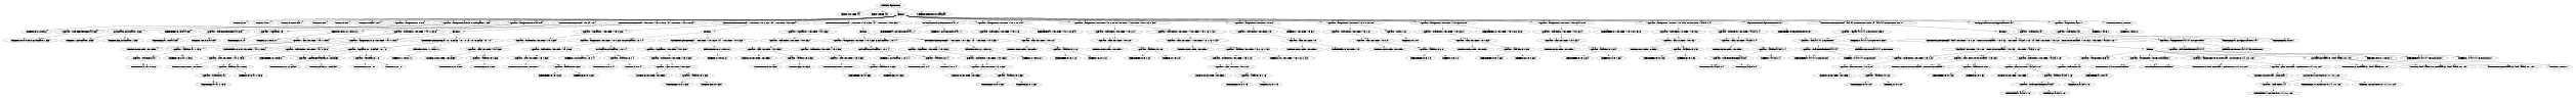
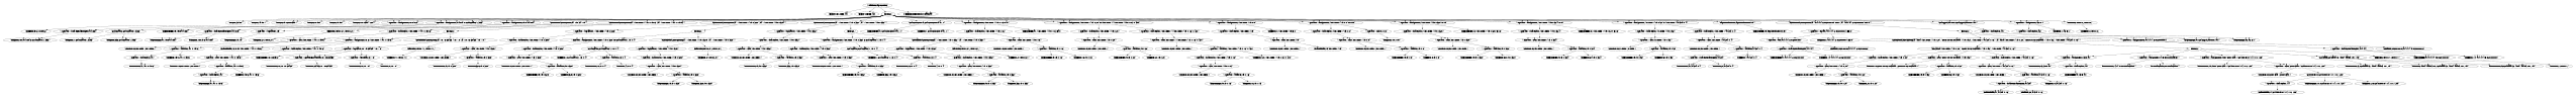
  digraph {
    n1 [label="(METHOD,tftp_connect)"]
    n2 [label="(PARAM,_DWORD *a1)"]
    n3 [label="(PARAM,_BYTE *a2)"]
    n4 [label="(BLOCK,,)"]
    n5 [label="(METHOD_RETURN,int __fastcall)"]
    n6 [label="(LOCAL,v3: int)"]
    n7 [label="(LOCAL,v4: int *)"]
    n8 [label="(LOCAL,v5: const char *)"]
    n9 [label="(LOCAL,v8: int)"]
    n10 [label="(LOCAL,v9: int)"]
    n11 [label="(LOCAL,v10: char [ 128 ])"]
    n12 [label="(<operator>.assignment,v8 = 512)"]
    n13 [label="(<operator>.assignment,a1[188] = Curl_ccalloc(1, 336))"]
    n14 [label="(<operator>.assignment,v9 = a1[188])"]
    n15 [label="(CONTROL_STRUCTURE,if ( !v9 ),if ( !v9 ))"]
    n16 [label="(CONTROL_STRUCTURE,if ( *(_DWORD *)(*a1 + 1576) ),if ( *(_DWORD *)(*a1 + 1576) ))"]
    n17 [label="(CONTROL_STRUCTURE,if ( !*(_DWORD *)(v9 + 328) ),if ( !*(_DWORD *)(v9 + 328) ))"]
    n18 [label="(CONTROL_STRUCTURE,if ( !*(_DWORD *)(v9 + 332) ),if ( !*(_DWORD *)(v9 + 332) ))"]
    n19 [label="(Curl_conncontrol,Curl_conncontrol(a1, 1))"]
    n20 [label="(<operator>.assignment,*(_DWORD *)(v9 + 16) = a1)"]
    n21 [label="(<operator>.assignment,*(_DWORD *)(v9 + 20) = *(_DWORD *)(*(_DWORD *)(v9 + 16) + 420))"]
    n22 [label="(<operator>.assignment,*(_DWORD *)v9 = 0)"]
    n23 [label="(<operator>.assignment,*(_DWORD *)(v9 + 8) = -100)"]
    n24 [label="(<operator>.assignment,*(_DWORD *)(v9 + 320) = v8)"]
    n25 [label="(<operator>.assignment,*(_DWORD *)(v9 + 324) = v8)"]
    n26 [label="(<operator>.assignment,*(_WORD *)(v9 + 52) = *(_DWORD *)(a1[20] + 4))"]
    n27 [label="(tftp_set_timeouts,tftp_set_timeouts(v9))"]
    n28 [label="(CONTROL_STRUCTURE,if ( (a1[147] & 0x2000000) == 0 ),if ( (a1[147] & 0x2000000) == 0 ))"]
    n29 [label="(Curl_pgrsStartNow,Curl_pgrsStartNow(*a1))"]
    n30 [label="(<operator>.assignment,*a2 = 1)"]
    n31 [label="(RETURN,return 0;,return 0;)"]
    n32 [label="(LITERAL,512,v8 = 512)"]
    n33 [label="(<operator>.indirectIndexAccess,a1[188])"]
    n34 [label="(Curl_ccalloc,Curl_ccalloc(1, 336))"]
    n35 [label="(IDENTIFIER,v9,v9 = a1[188])"]
    n36 [label="(<operator>.indirectIndexAccess,a1[188])"]
    n37 [label="(<operator>.logicalNot,!v9)"]
    n38 [label="(RETURN,return 27;,return 27;)"]
    n39 [label="(<operator>.indirection,*(_DWORD *)(*a1 + 1576))"]
    n40 [label="(BLOCK,,)"]
    n41 [label="(<operator>.logicalNot,!*(_DWORD *)(v9 + 328))"]
    n42 [label="(BLOCK,,)"]
    n43 [label="(<operator>.logicalNot,!*(_DWORD *)(v9 + 332))"]
    n44 [label="(BLOCK,,)"]
    n45 [label="(IDENTIFIER,a1,Curl_conncontrol(a1, 1))"]
    n46 [label="(LITERAL,1,Curl_conncontrol(a1, 1))"]
    n47 [label="(<operator>.indirection,*(_DWORD *)(v9 + 16))"]
    n48 [label="(IDENTIFIER,a1,*(_DWORD *)(v9 + 16) = a1)"]
    n49 [label="(<operator>.indirection,*(_DWORD *)(v9 + 20))"]
    n50 [label="(<operator>.indirection,*(_DWORD *)(*(_DWORD *)(v9 + 16) + 420))"]
    n51 [label="(<operator>.indirection,*(_DWORD *)v9)"]
    n52 [label="(LITERAL,0,*(_DWORD *)v9 = 0)"]
    n53 [label="(<operator>.indirection,*(_DWORD *)(v9 + 8))"]
    n54 [label="(<operator>.minus,-100)"]
    n55 [label="(<operator>.indirection,*(_DWORD *)(v9 + 320))"]
    n56 [label="(IDENTIFIER,v8,*(_DWORD *)(v9 + 320) = v8)"]
    n57 [label="(<operator>.indirection,*(_DWORD *)(v9 + 324))"]
    n58 [label="(IDENTIFIER,v8,*(_DWORD *)(v9 + 324) = v8)"]
    n59 [label="(<operator>.indirection,*(_WORD *)(v9 + 52))"]
    n60 [label="(<operator>.indirection,*(_DWORD *)(a1[20] + 4))"]
    n61 [label="(IDENTIFIER,v9,tftp_set_timeouts(v9))"]
    n62 [label="(<operator>.equals,(a1[147] & 0x2000000) == 0)"]
    n63 [label="(BLOCK,,)"]
    n64 [label="(<operator>.indirection,*a1)"]
    n65 [label="(<operator>.indirection,*a2)"]
    n66 [label="(LITERAL,1,*a2 = 1)"]
    n67 [label="(LITERAL,0,return 0;)"]
    n68 [label="(IDENTIFIER,v8,v8 = 512)"]
    n69 [label="(LITERAL,188,a1[188] = Curl_ccalloc(1, 336))"]
    n70 [label="(LITERAL,1,Curl_ccalloc(1, 336))"]
    n71 [label="(LITERAL,336,Curl_ccalloc(1, 336))"]
    n72 [label="(IDENTIFIER,a1,v9 = a1[188])"]
    n73 [label="(LITERAL,188,v9 = a1[188])"]
    n74 [label="(IDENTIFIER,v9,!v9)"]
    n75 [label="(LITERAL,27,return 27;)"]
    n76 [label="(<operator>.cast,(_DWORD *)(*a1 + 1576))"]
    n77 [label="(<operator>.assignment,v8 = *(_DWORD *)(*a1 + 1576))"]
    n78 [label="(CONTROL_STRUCTURE,if ( v8 >= 65465 || v8 < 8 ),if ( v8 >= 65465 || v8 < 8 ))"]
    n79 [label="(UNKNOWN,_DWORD *,_DWORD *)"]
    n80 [label="(<operator>.addition,*a1 + 1576)"]
    n81 [label="(<operator>.indirection,*a1)"]
    n82 [label="(LITERAL,1576,*a1 + 1576)"]
    n83 [label="(IDENTIFIER,a1,*a1 + 1576)"]
    n84 [label="(IDENTIFIER,v8,v8 = *(_DWORD *)(*a1 + 1576))"]
    n85 [label="(<operator>.indirection,*(_DWORD *)(*a1 + 1576))"]
    n86 [label="(<operator>.logicalOr,v8 >= 65465 || v8 < 8)"]
    n87 [label="(RETURN,return 71;,return 71;)"]
    n88 [label="(<operator>.cast,(_DWORD *)(*a1 + 1576))"]
    n89 [label="(UNKNOWN,_DWORD *,_DWORD *)"]
    n90 [label="(<operator>.addition,*a1 + 1576)"]
    n91 [label="(<operator>.indirection,*a1)"]
    n92 [label="(LITERAL,1576,*a1 + 1576)"]
    n93 [label="(IDENTIFIER,a1,*a1 + 1576)"]
    n94 [label="(<operator>.greaterEqualsThan,v8 >= 65465)"]
    n95 [label="(<operator>.lessThan,v8 < 8)"]
    n96 [label="(LITERAL,71,return 71;)"]
    n97 [label="(IDENTIFIER,v8,v8 >= 65465)"]
    n98 [label="(LITERAL,65465,v8 >= 65465)"]
    n99 [label="(IDENTIFIER,v8,v8 < 8)"]
    n100 [label="(LITERAL,8,v8 < 8)"]
    n101 [label="(<operator>.indirection,*(_DWORD *)(v9 + 328))"]
    n102 [label="(<operator>.assignment,*(_DWORD *)(v9 + 328) = Curl_ccalloc(1, v8 + 4))"]
    n103 [label="(CONTROL_STRUCTURE,if ( !*(_DWORD *)(v9 + 328) ),if ( !*(_DWORD *)(v9 + 328) ))"]
    n104 [label="(<operator>.cast,(_DWORD *)(v9 + 328))"]
    n105 [label="(UNKNOWN,_DWORD *,_DWORD *)"]
    n106 [label="(<operator>.addition,v9 + 328)"]
    n107 [label="(IDENTIFIER,v9,v9 + 328)"]
    n108 [label="(LITERAL,328,v9 + 328)"]
    n109 [label="(<operator>.indirection,*(_DWORD *)(v9 + 328))"]
    n110 [label="(Curl_ccalloc,Curl_ccalloc(1, v8 + 4))"]
    n111 [label="(<operator>.logicalNot,!*(_DWORD *)(v9 + 328))"]
    n112 [label="(RETURN,return 27;,return 27;)"]
    n113 [label="(<operator>.cast,(_DWORD *)(v9 + 328))"]
    n114 [label="(LITERAL,1,Curl_ccalloc(1, v8 + 4))"]
    n115 [label="(<operator>.addition,v8 + 4)"]
    n116 [label="(UNKNOWN,_DWORD *,_DWORD *)"]
    n117 [label="(<operator>.addition,v9 + 328)"]
    n118 [label="(IDENTIFIER,v9,v9 + 328)"]
    n119 [label="(LITERAL,328,v9 + 328)"]
    n120 [label="(IDENTIFIER,v8,v8 + 4)"]
    n121 [label="(LITERAL,4,v8 + 4)"]
    n122 [label="(<operator>.indirection,*(_DWORD *)(v9 + 328))"]
    n123 [label="(LITERAL,27,return 27;)"]
    n124 [label="(<operator>.cast,(_DWORD *)(v9 + 328))"]
    n125 [label="(UNKNOWN,_DWORD *,_DWORD *)"]
    n126 [label="(<operator>.addition,v9 + 328)"]
    n127 [label="(IDENTIFIER,v9,v9 + 328)"]
    n128 [label="(LITERAL,328,v9 + 328)"]
    n129 [label="(<operator>.indirection,*(_DWORD *)(v9 + 332))"]
    n130 [label="(<operator>.assignment,*(_DWORD *)(v9 + 332) = Curl_ccalloc(1, v8 + 4))"]
    n131 [label="(CONTROL_STRUCTURE,if ( !*(_DWORD *)(v9 + 332) ),if ( !*(_DWORD *)(v9 + 332) ))"]
    n132 [label="(<operator>.cast,(_DWORD *)(v9 + 332))"]
    n133 [label="(UNKNOWN,_DWORD *,_DWORD *)"]
    n134 [label="(<operator>.addition,v9 + 332)"]
    n135 [label="(IDENTIFIER,v9,v9 + 332)"]
    n136 [label="(LITERAL,332,v9 + 332)"]
    n137 [label="(<operator>.indirection,*(_DWORD *)(v9 + 332))"]
    n138 [label="(Curl_ccalloc,Curl_ccalloc(1, v8 + 4))"]
    n139 [label="(<operator>.logicalNot,!*(_DWORD *)(v9 + 332))"]
    n140 [label="(RETURN,return 27;,return 27;)"]
    n141 [label="(<operator>.cast,(_DWORD *)(v9 + 332))"]
    n142 [label="(LITERAL,1,Curl_ccalloc(1, v8 + 4))"]
    n143 [label="(<operator>.addition,v8 + 4)"]
    n144 [label="(UNKNOWN,_DWORD *,_DWORD *)"]
    n145 [label="(<operator>.addition,v9 + 332)"]
    n146 [label="(IDENTIFIER,v9,v9 + 332)"]
    n147 [label="(LITERAL,332,v9 + 332)"]
    n148 [label="(IDENTIFIER,v8,v8 + 4)"]
    n149 [label="(LITERAL,4,v8 + 4)"]
    n150 [label="(<operator>.indirection,*(_DWORD *)(v9 + 332))"]
    n151 [label="(LITERAL,27,return 27;)"]
    n152 [label="(<operator>.cast,(_DWORD *)(v9 + 332))"]
    n153 [label="(UNKNOWN,_DWORD *,_DWORD *)"]
    n154 [label="(<operator>.addition,v9 + 332)"]
    n155 [label="(IDENTIFIER,v9,v9 + 332)"]
    n156 [label="(LITERAL,332,v9 + 332)"]
    n157 [label="(<operator>.cast,(_DWORD *)(v9 + 16))"]
    n158 [label="(UNKNOWN,_DWORD *,_DWORD *)"]
    n159 [label="(<operator>.addition,v9 + 16)"]
    n160 [label="(IDENTIFIER,v9,v9 + 16)"]
    n161 [label="(LITERAL,16,v9 + 16)"]
    n162 [label="(<operator>.cast,(_DWORD *)(v9 + 20))"]
    n163 [label="(<operator>.cast,(_DWORD *)(*(_DWORD *)(v9 + 16) + 420))"]
    n164 [label="(UNKNOWN,_DWORD *,_DWORD *)"]
    n165 [label="(<operator>.addition,v9 + 20)"]
    n166 [label="(IDENTIFIER,v9,v9 + 20)"]
    n167 [label="(LITERAL,20,v9 + 20)"]
    n168 [label="(UNKNOWN,_DWORD *,_DWORD *)"]
    n169 [label="(<operator>.addition,*(_DWORD *)(v9 + 16) + 420)"]
    n170 [label="(<operator>.indirection,*(_DWORD *)(v9 + 16))"]
    n171 [label="(LITERAL,420,*(_DWORD *)(v9 + 16) + 420)"]
    n172 [label="(<operator>.cast,(_DWORD *)(v9 + 16))"]
    n173 [label="(UNKNOWN,_DWORD *,_DWORD *)"]
    n174 [label="(<operator>.addition,v9 + 16)"]
    n175 [label="(IDENTIFIER,v9,v9 + 16)"]
    n176 [label="(LITERAL,16,v9 + 16)"]
    n177 [label="(<operator>.cast,(_DWORD *)v9)"]
    n178 [label="(UNKNOWN,_DWORD *,_DWORD *)"]
    n179 [label="(IDENTIFIER,v9,(_DWORD *)v9)"]
    n180 [label="(<operator>.cast,(_DWORD *)(v9 + 8))"]
    n181 [label="(LITERAL,100,-100)"]
    n182 [label="(UNKNOWN,_DWORD *,_DWORD *)"]
    n183 [label="(<operator>.addition,v9 + 8)"]
    n184 [label="(IDENTIFIER,v9,v9 + 8)"]
    n185 [label="(LITERAL,8,v9 + 8)"]
    n186 [label="(<operator>.cast,(_DWORD *)(v9 + 320))"]
    n187 [label="(UNKNOWN,_DWORD *,_DWORD *)"]
    n188 [label="(<operator>.addition,v9 + 320)"]
    n189 [label="(IDENTIFIER,v9,v9 + 320)"]
    n190 [label="(LITERAL,320,v9 + 320)"]
    n191 [label="(<operator>.cast,(_DWORD *)(v9 + 324))"]
    n192 [label="(UNKNOWN,_DWORD *,_DWORD *)"]
    n193 [label="(<operator>.addition,v9 + 324)"]
    n194 [label="(IDENTIFIER,v9,v9 + 324)"]
    n195 [label="(LITERAL,324,v9 + 324)"]
    n196 [label="(<operator>.cast,(_WORD *)(v9 + 52))"]
    n197 [label="(<operator>.cast,(_DWORD *)(a1[20] + 4))"]
    n198 [label="(UNKNOWN,_WORD *,_WORD *)"]
    n199 [label="(<operator>.addition,v9 + 52)"]
    n200 [label="(IDENTIFIER,v9,v9 + 52)"]
    n201 [label="(LITERAL,52,v9 + 52)"]
    n202 [label="(UNKNOWN,_DWORD *,_DWORD *)"]
    n203 [label="(<operator>.addition,a1[20] + 4)"]
    n204 [label="(<operator>.indirectIndexAccess,a1[20])"]
    n205 [label="(LITERAL,4,a1[20] + 4)"]
    n206 [label="(IDENTIFIER,a1,a1[20] + 4)"]
    n207 [label="(LITERAL,20,a1[20] + 4)"]
    n208 [label="(<operator>.and,a1[147] & 0x2000000)"]
    n209 [label="(LITERAL,0,(a1[147] & 0x2000000) == 0)"]
    n210 [label="(CONTROL_STRUCTURE,if ( bind(*(_DWORD *)(v9 + 20), (const struct sockaddr *)(v9 + 52), *(_DWORD *)(a1[20] + 16)) ),if ( bind(*(_DWORD *)(v9 + 20), (const struct sockaddr *)(v9 + 52), *(_DWORD *)(a1[20] + 16)) ))"]
    n211 [label="(<operators>.assignmentOr,a1[147] |= 0x2000000u)"]
    n212 [label="(<operator>.indirectIndexAccess,a1[147])"]
    n213 [label="(LITERAL,0x2000000,a1[147] & 0x2000000)"]
    n214 [label="(IDENTIFIER,a1,a1[147] & 0x2000000)"]
    n215 [label="(LITERAL,147,a1[147] & 0x2000000)"]
    n216 [label="(bind,bind(*(_DWORD *)(v9 + 20), (const struct sockaddr *)(v9 + 52), *(_DWORD *)(a1[20] + 16)))"]
    n217 [label="(BLOCK,,)"]
    n218 [label="(<operator>.indirectIndexAccess,a1[147])"]
    n219 [label="(LITERAL,0x2000000u,a1[147] |= 0x2000000u)"]
    n220 [label="(<operator>.indirection,*(_DWORD *)(v9 + 20))"]
    n221 [label="(<operator>.cast,(const struct sockaddr *)(v9 + 52))"]
    n222 [label="(<operator>.indirection,*(_DWORD *)(a1[20] + 16))"]
    n223 [label="(<operator>.assignment,v3 = *a1)"]
    n224 [label="(<operator>.assignment,v4 = _errno_location())"]
    n225 [label="(<operator>.assignment,v5 = (const char *)Curl_strerror(*v4, v10, 128))"]
    n226 [label="(Curl_failf,Curl_failf(v3, \"bind() failed; %s\", v5))"]
    n227 [label="(RETURN,return 7;,return 7;)"]
    n228 [label="(<operator>.cast,(_DWORD *)(v9 + 20))"]
    n229 [label="(UNKNOWN,const struct sockaddr *,const struct sockaddr *)"]
    n230 [label="(<operator>.addition,v9 + 52)"]
    n231 [label="(<operator>.cast,(_DWORD *)(a1[20] + 16))"]
    n232 [label="(UNKNOWN,_DWORD *,_DWORD *)"]
    n233 [label="(<operator>.addition,v9 + 20)"]
    n234 [label="(IDENTIFIER,v9,v9 + 20)"]
    n235 [label="(LITERAL,20,v9 + 20)"]
    n236 [label="(IDENTIFIER,v9,v9 + 52)"]
    n237 [label="(LITERAL,52,v9 + 52)"]
    n238 [label="(UNKNOWN,_DWORD *,_DWORD *)"]
    n239 [label="(<operator>.addition,a1[20] + 16)"]
    n240 [label="(<operator>.indirectIndexAccess,a1[20])"]
    n241 [label="(LITERAL,16,a1[20] + 16)"]
    n242 [label="(IDENTIFIER,a1,a1[20] + 16)"]
    n243 [label="(LITERAL,20,a1[20] + 16)"]
+   n244 [label="(IDENTIFIER,v3,v3 = *a1)"]
    n245 [label="(<operator>.indirection,*a1)"]
    n246 [label="(IDENTIFIER,v4,v4 = _errno_location())"]
    n247 [label="(_errno_location,_errno_location())"]
    n248 [label="(IDENTIFIER,v5,v5 = (const char *)Curl_strerror(*v4, v10, 128))"]
    n249 [label="(<operator>.cast,(const char *)Curl_strerror(*v4, v10, 128))"]
    n250 [label="(IDENTIFIER,v3,Curl_failf(v3, \"bind() failed; %s\", v5))"]
    n251 [label="(LITERAL,\"bind() failed; %s\",Curl_failf(v3, \"bind() failed; %s\", v5))"]
    n252 [label="(IDENTIFIER,v5,Curl_failf(v3, \"bind() failed; %s\", v5))"]
    n253 [label="(LITERAL,7,return 7;)"]
    n254 [label="(IDENTIFIER,a1,v3 = *a1)"]
    n255 [label="(UNKNOWN,const char *,const char *)"]
    n256 [label="(Curl_strerror,Curl_strerror(*v4, v10, 128))"]
    n257 [label="(<operator>.indirection,*v4)"]
    n258 [label="(IDENTIFIER,v10,Curl_strerror(*v4, v10, 128))"]
    n259 [label="(LITERAL,128,Curl_strerror(*v4, v10, 128))"]
    n260 [label="(IDENTIFIER,v4,Curl_strerror(*v4, v10, 128))"]
    n261 [label="(IDENTIFIER,a1,a1[147] |= 0x2000000u)"]
    n262 [label="(LITERAL,147,a1[147] |= 0x2000000u)"]
    n263 [label="(IDENTIFIER,a1,Curl_pgrsStartNow(*a1))"]
    n264 [label="(IDENTIFIER,a2,*a2 = 1)"]
    n1 -> n2
    n1 -> n3
    n1 -> n4
    n1 -> n5
    n4 -> n6
    n4 -> n7
    n4 -> n8
    n4 -> n9
    n4 -> n10
    n4 -> n11
    n4 -> n12
    n4 -> n13
    n4 -> n14
    n4 -> n15
    n4 -> n16
    n4 -> n17
    n4 -> n18
    n4 -> n19
    n4 -> n20
    n4 -> n21
    n4 -> n22
    n4 -> n23
    n4 -> n24
    n4 -> n25
    n4 -> n26
    n4 -> n27
    n4 -> n28
    n4 -> n29
    n4 -> n30
    n4 -> n31
    n12 -> n32
    n13 -> n33
    n13 -> n34
    n14 -> n35
    n14 -> n36
    n15 -> n37
    n15 -> n38
    n16 -> n39
    n16 -> n40
    n17 -> n41
    n17 -> n42
    n18 -> n43
    n18 -> n44
    n19 -> n45
    n19 -> n46
    n20 -> n47
    n20 -> n48
    n21 -> n49
    n21 -> n50
    n22 -> n51
    n22 -> n52
    n23 -> n53
    n23 -> n54
    n24 -> n55
    n24 -> n56
    n25 -> n57
    n25 -> n58
    n26 -> n59
    n26 -> n60
    n27 -> n61
    n28 -> n62
    n28 -> n63
    n29 -> n64
    n30 -> n65
    n30 -> n66
    n31 -> n67
    n33 -> n69
    n34 -> n70
    n34 -> n71
    n36 -> n72
    n36 -> n73
    n37 -> n74
    n38 -> n75
    n39 -> n76
    n40 -> n77
    n40 -> n78
    n41 -> n101
    n42 -> n102
    n42 -> n103
    n43 -> n129
    n44 -> n130
    n44 -> n131
    n47 -> n157
    n49 -> n162
    n50 -> n163
    n51 -> n177
    n53 -> n180
    n54 -> n181
    n55 -> n186
    n57 -> n191
    n59 -> n196
    n60 -> n197
    n62 -> n208
    n62 -> n209
    n63 -> n210
    n63 -> n211
    n64 -> n263
    n65 -> n264
    n76 -> n79
    n76 -> n80
    n77 -> n84
    n77 -> n85
    n78 -> n86
    n78 -> n87
    n80 -> n81
    n80 -> n82
    n81 -> n83
    n85 -> n88
    n86 -> n68
    n86 -> n94
    n86 -> n95
    n87 -> n96
    n88 -> n89
    n88 -> n90
    n90 -> n91
    n90 -> n92
    n91 -> n93
    n94 -> n97
    n94 -> n98
    n95 -> n99
    n95 -> n100
    n101 -> n104
    n102 -> n109
    n102 -> n110
    n103 -> n111
    n103 -> n112
    n104 -> n105
    n104 -> n106
    n106 -> n107
    n106 -> n108
    n109 -> n113
    n110 -> n114
    n110 -> n115
    n111 -> n122
    n112 -> n123
    n113 -> n116
    n113 -> n117
    n115 -> n120
    n115 -> n121
    n117 -> n118
    n117 -> n119
    n122 -> n124
    n124 -> n125
    n124 -> n126
    n126 -> n127
    n126 -> n128
    n129 -> n132
    n130 -> n137
    n130 -> n138
    n131 -> n139
    n131 -> n140
    n132 -> n133
    n132 -> n134
    n134 -> n135
    n134 -> n136
    n137 -> n141
    n138 -> n142
    n138 -> n143
    n139 -> n150
    n140 -> n151
    n141 -> n144
    n141 -> n145
    n143 -> n148
    n143 -> n149
    n145 -> n146
    n145 -> n147
    n150 -> n152
    n152 -> n153
    n152 -> n154
    n154 -> n155
    n154 -> n156
    n157 -> n158
    n157 -> n159
    n159 -> n160
    n159 -> n161
    n162 -> n164
    n162 -> n165
    n163 -> n168
    n163 -> n169
    n165 -> n166
    n165 -> n167
    n169 -> n170
    n169 -> n171
    n170 -> n172
    n172 -> n173
    n172 -> n174
    n174 -> n175
    n174 -> n176
    n177 -> n178
    n177 -> n179
    n180 -> n182
    n180 -> n183
    n183 -> n184
    n183 -> n185
    n186 -> n187
    n186 -> n188
    n188 -> n189
    n188 -> n190
    n191 -> n192
    n191 -> n193
    n193 -> n194
    n193 -> n195
    n196 -> n198
    n196 -> n199
    n197 -> n202
    n197 -> n203
    n199 -> n200
    n199 -> n201
    n203 -> n204
    n203 -> n205
    n204 -> n206
    n204 -> n207
    n208 -> n212
    n208 -> n213
    n210 -> n216
    n210 -> n217
    n211 -> n218
    n211 -> n219
    n212 -> n214
    n212 -> n215
    n216 -> n220
    n216 -> n221
    n216 -> n222
    n217 -> n223
    n217 -> n224
    n217 -> n225
    n217 -> n226
    n217 -> n227
    n218 -> n261
    n218 -> n262
    n220 -> n228
    n221 -> n229
    n221 -> n230
    n222 -> n231
+   n223 -> n244
    n223 -> n245
    n224 -> n246
    n224 -> n247
    n225 -> n248
    n225 -> n249
    n226 -> n250
    n226 -> n251
    n226 -> n252
    n227 -> n253
    n228 -> n232
    n228 -> n233
    n230 -> n236
    n230 -> n237
    n231 -> n238
    n231 -> n239
    n233 -> n234
    n233 -> n235
    n239 -> n240
    n239 -> n241
    n240 -> n242
    n240 -> n243
    n245 -> n254
    n249 -> n255
    n249 -> n256
    n256 -> n257
    n256 -> n258
    n256 -> n259
    n257 -> n260
  }
